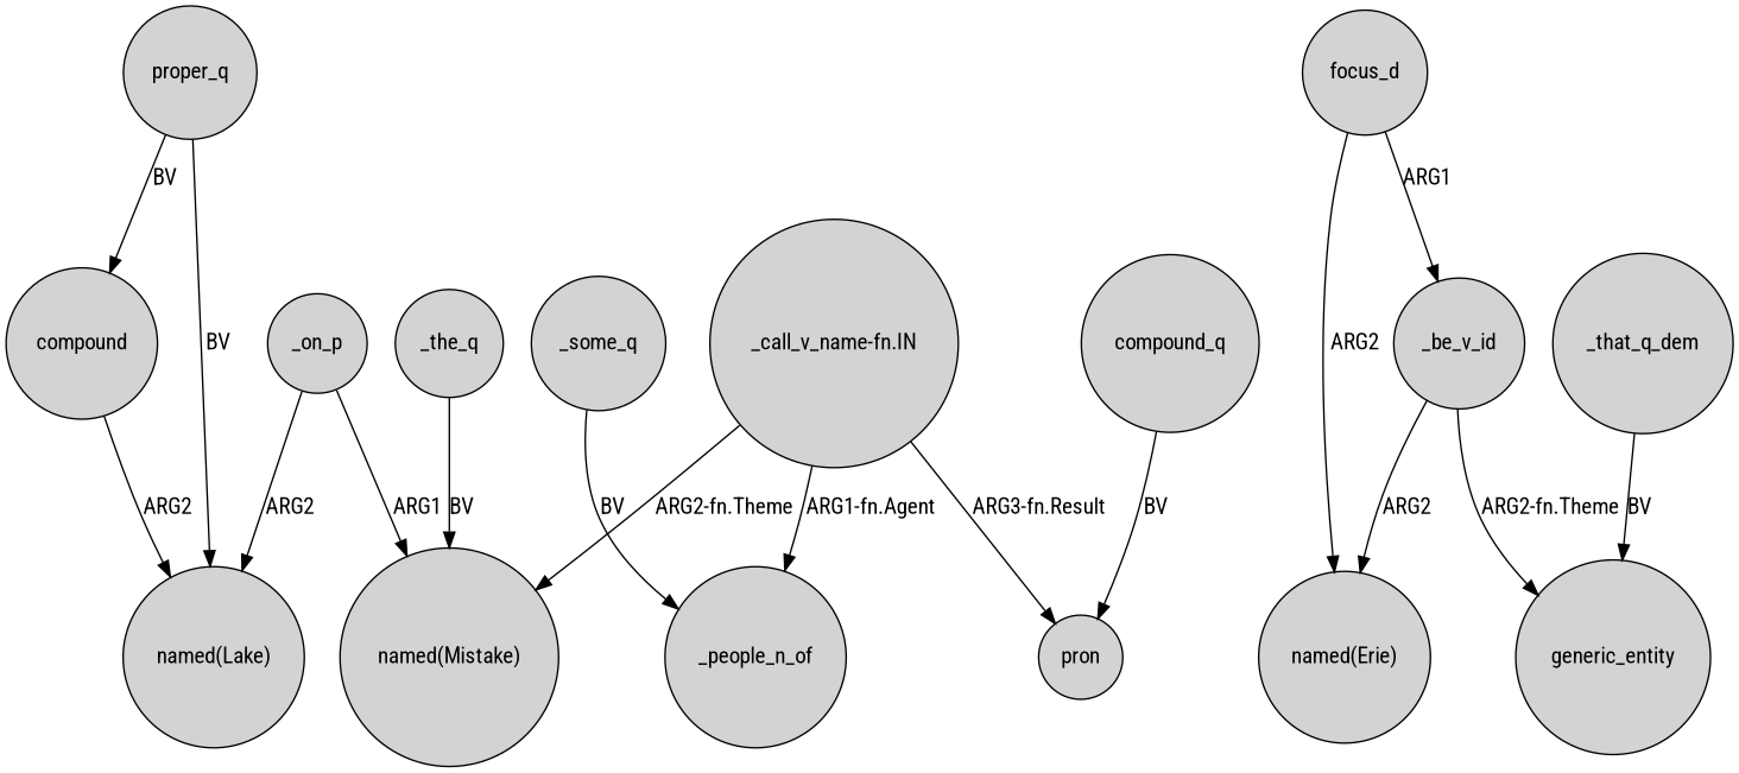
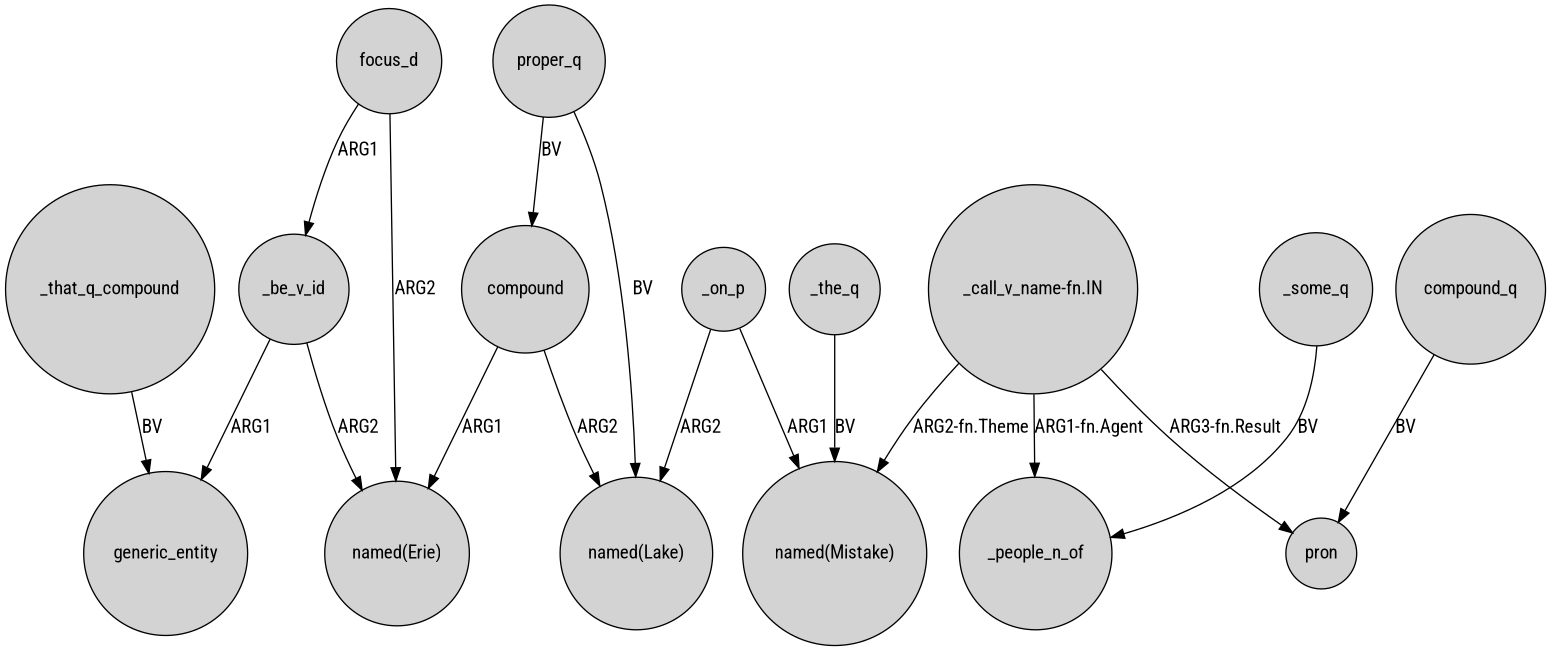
  digraph {
    fontname="Roboto Condensed"
    node [fontname="Roboto Condensed" shape=circle style=filled]
    edge [fontname="Roboto Condensed"]
    _on_p
    "named(Lake)"
    "named(Mistake)"
    _the_q
    compound
    "named(Erie)"
    focus_d
    _be_v_id
    generic_entity
    "_call_v_name-fn.IN"
    _people_n_of
    pron
    proper_q
-   _that_q_dem
+   _that_q_dem [label=_that_q_compound]
    _some_q
    n16 [label=compound_q]
    _on_p -> "named(Lake)" [label=ARG2]
    _on_p -> "named(Mistake)" [label=ARG1]
    _the_q -> "named(Mistake)" [label=BV]
    compound -> "named(Lake)" [label=ARG2]
+   compound -> "named(Erie)" [label=ARG1]
    focus_d -> "named(Erie)" [label=ARG2]
    focus_d -> _be_v_id [label=ARG1]
    _be_v_id -> "named(Erie)" [label=ARG2]
-   _be_v_id -> generic_entity [label="ARG2-fn.Theme"]
+   _be_v_id -> generic_entity [label=ARG1]
    "_call_v_name-fn.IN" -> "named(Mistake)" [label="ARG2-fn.Theme"]
    "_call_v_name-fn.IN" -> _people_n_of [label="ARG1-fn.Agent"]
    "_call_v_name-fn.IN" -> pron [label="ARG3-fn.Result"]
    proper_q -> "named(Lake)" [label=BV]
    proper_q -> compound [label=BV]
    _that_q_dem -> generic_entity [label=BV]
    _some_q -> _people_n_of [label=BV]
    n16 -> pron [label=BV]
  }
